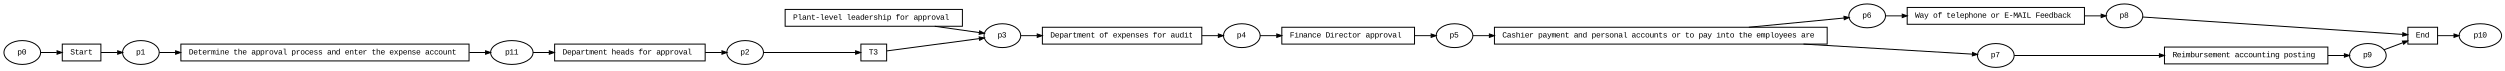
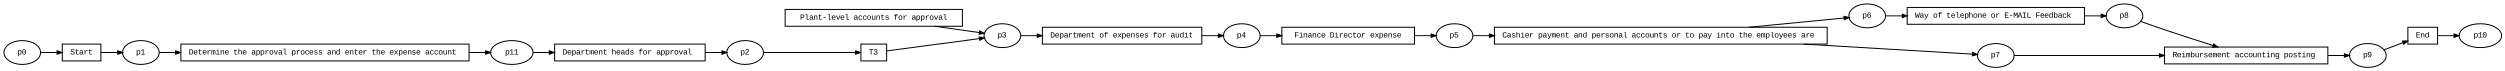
  digraph {
    fontname="Liberation Mono"
    fontsize=8
    rankdir=LR
    ranksep=.3
    remincross=true
    node [fontname="Liberation Mono" fontsize=8 shape=oval]
    edge [arrowsize=0.5 fontname="Liberation Mono"]
    n1 [height=.2 label=Start shape=box width=.2]
    n2 [height=.2 label=p1 width=.2]
    n3 [height=.2 label="Determine the approval process and enter the expense account " shape=box width=.2]
    n4 [height=.2 label=p11 width=.2]
    n5 [height=.2 label="Department heads for approval " shape=box width=.2]
    n6 [height=.2 label=p2 width=.2]
    n7 [height=.2 label=T3 shape=box width=.2]
-   n8 [height=.2 label="Plant-level leadership for approval " shape=box width=.2]
+   n8 [height=.2 label="Plant-level accounts for approval" shape=box width=.2]
    n9 [height=.2 label=p3 width=.2]
    n10 [height=.2 label="Department of expenses for audit" shape=box width=.2]
    n11 [height=.2 label=p4 width=.2]
-   n12 [height=.2 label="Finance Director approval " shape=box width=.2]
+   n12 [height=.2 label="Finance Director expense" shape=box width=.2]
    n13 [height=.2 label=p5 width=.2]
    n14 [height=.2 label="Cashier payment and personal accounts or to pay into the employees are " shape=box width=.2]
    n15 [height=.2 label=p6 width=.2]
    n16 [height=.2 label=p7 width=.2]
    n17 [height=.2 label="Way of telephone or E-MAIL Feedback " shape=box width=.2]
    n18 [height=.2 label="Reimbursement accounting posting " shape=box width=.2]
    n19 [height=.2 label=p8 width=.2]
    n20 [height=.2 label=End shape=box width=.2]
    n21 [height=.2 label=p9 width=.2]
    n22 [height=.2 label=p10 width=.2]
    n23 [height=.2 label=p0 width=.2]
    n1 -> n2
    n2 -> n3
    n3 -> n4
    n4 -> n5
    n5 -> n6
    n6 -> n7
    n7 -> n9
    n8 -> n9
    n9 -> n10
    n10 -> n11
    n11 -> n12
    n12 -> n13
    n13 -> n14
    n14 -> n15
    n14 -> n16
    n15 -> n17
    n16 -> n18
    n17 -> n19
    n18 -> n21
-   n19 -> n20
+   n19 -> n18
    n20 -> n22
    n21 -> n20
    n23 -> n1
  }
